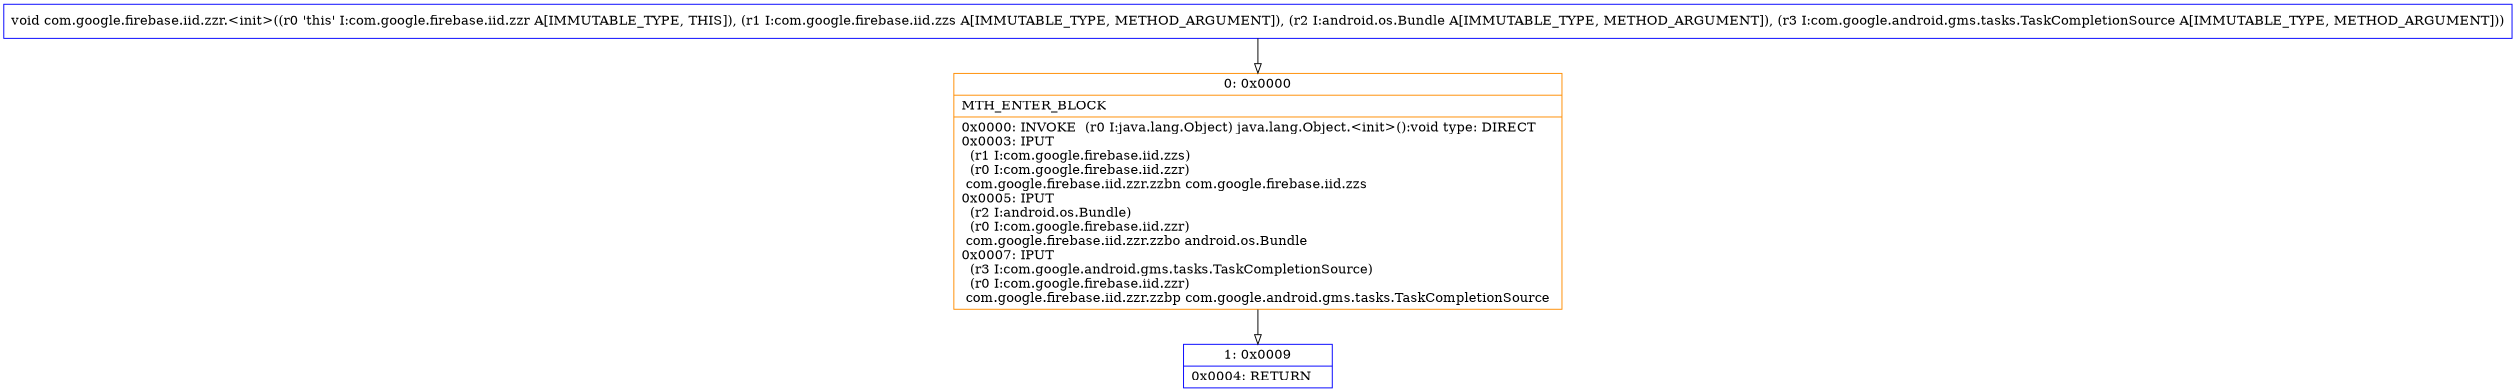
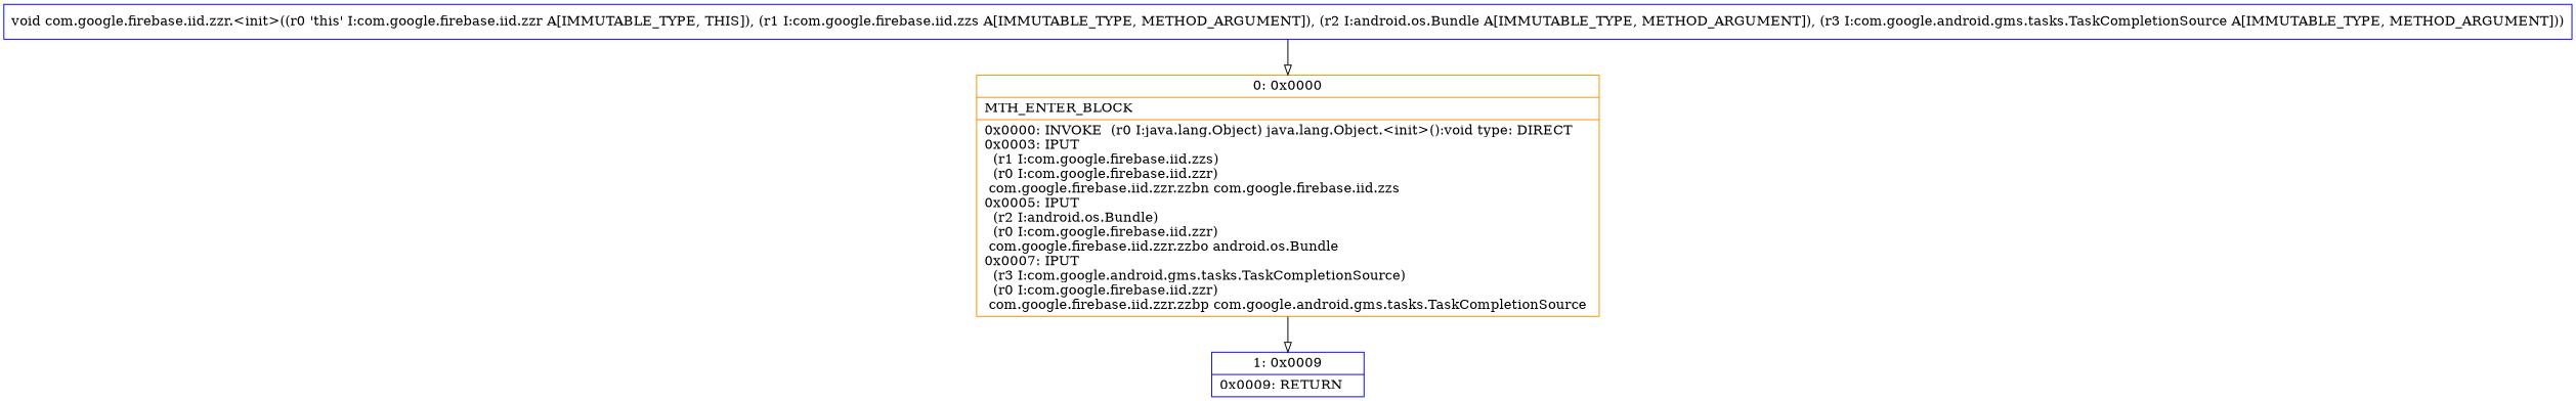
  digraph {
    node [shape=record color=blue]
    edge [arrowhead=onormal]
    n1 [label="{0\:\ 0x0000|MTH_ENTER_BLOCK\l|0x0000: INVOKE  (r0 I:java.lang.Object) java.lang.Object.\<init\>():void type: DIRECT \l0x0003: IPUT  \l  (r1 I:com.google.firebase.iid.zzs)\l  (r0 I:com.google.firebase.iid.zzr)\l com.google.firebase.iid.zzr.zzbn com.google.firebase.iid.zzs \l0x0005: IPUT  \l  (r2 I:android.os.Bundle)\l  (r0 I:com.google.firebase.iid.zzr)\l com.google.firebase.iid.zzr.zzbo android.os.Bundle \l0x0007: IPUT  \l  (r3 I:com.google.android.gms.tasks.TaskCompletionSource)\l  (r0 I:com.google.firebase.iid.zzr)\l com.google.firebase.iid.zzr.zzbp com.google.android.gms.tasks.TaskCompletionSource \l}" color=darkorange]
-   n2 [label="{1\:\ 0x0009|0x0004: RETURN   \l}"]
+   n2 [label="{1\:\ 0x0009|0x0009: RETURN   \l}"]
    n3 [label="{void com.google.firebase.iid.zzr.\<init\>((r0 'this' I:com.google.firebase.iid.zzr A[IMMUTABLE_TYPE, THIS]), (r1 I:com.google.firebase.iid.zzs A[IMMUTABLE_TYPE, METHOD_ARGUMENT]), (r2 I:android.os.Bundle A[IMMUTABLE_TYPE, METHOD_ARGUMENT]), (r3 I:com.google.android.gms.tasks.TaskCompletionSource A[IMMUTABLE_TYPE, METHOD_ARGUMENT])) }"]
    n1 -> n2
    n3 -> n1
  }
